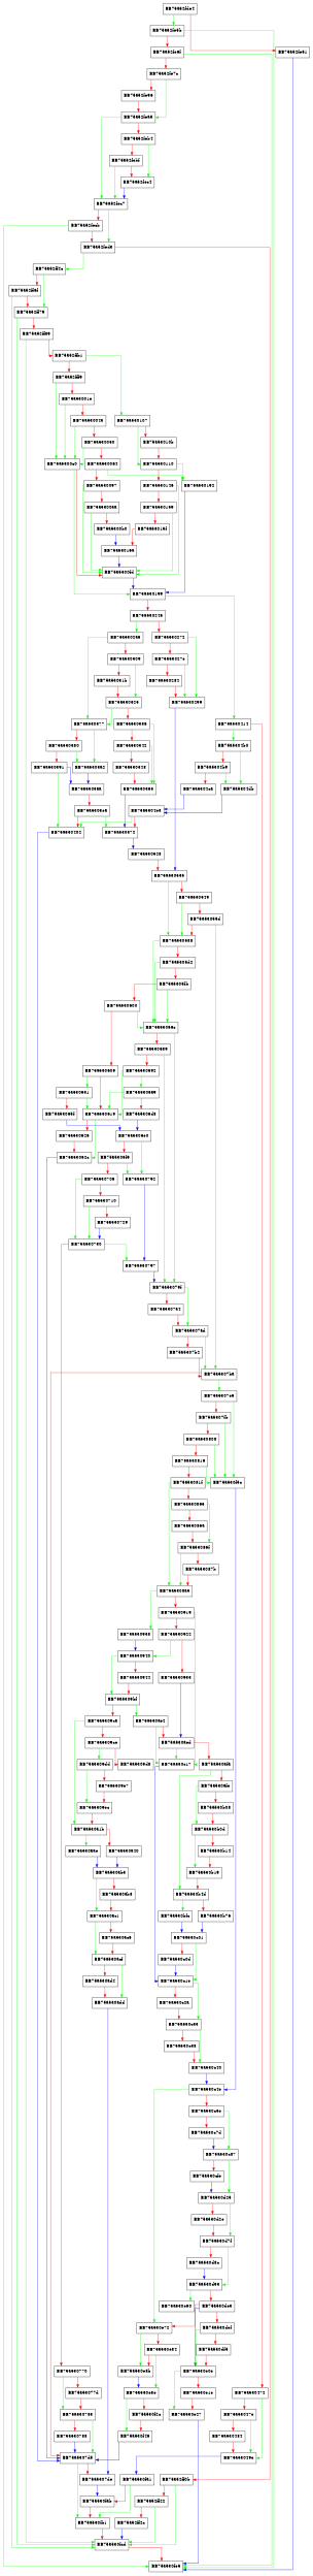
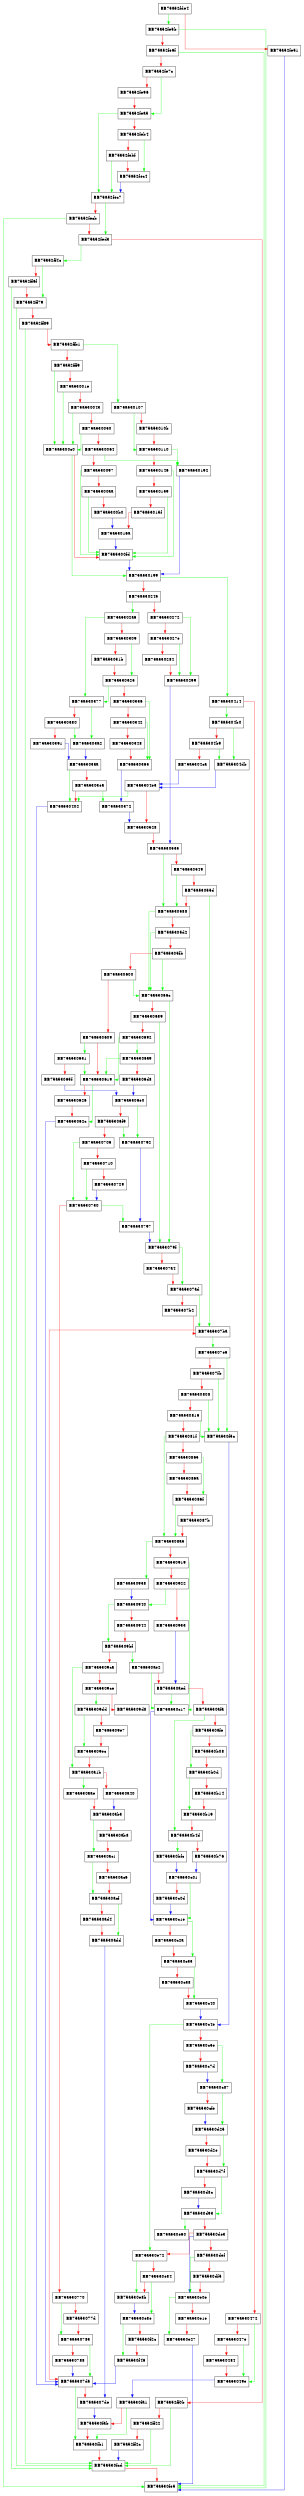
  digraph {
    splines=ortho
    node [shape=box]
    edge [color=red]
    BB75a52fde4
    BB75a52fe5b
    BB75a52fe51
    BB75a530fe5
    BB75a52fe6f
    BB75a52fe7c
    BB75a52fea5
    BB75a52fe96
    BB75a52fec7
    BB75a52feb4
    BB75a52fed3
    BB75a52fecb
    BB75a52fec4
    BB75a52febf
    BB75a52ff4c
    BB75a52ff0b
    BB75a52ff79
    BB75a52ff6f
    BB75a530fcd
    BB75a52ff22
    BB75a52ff89
    BB75a52ff2c
    BB75a52ffb1
    BB75a530107
    BB75a52fff9
    BB75a530110
    BB75a53010b
    BB75a5300c0
    BB75a53001e
    BB75a530192
    BB75a530146
    BB75a5300fd
    BB75a530199
    BB75a530043
    BB75a530414
    BB75a530245
    BB75a530050
    BB75a530064
    BB75a530097
    BB75a5300aa
    BB75a5300b0
    BB75a53016a
    BB75a5304b0
    BB75a530472
    BB75a5302a6
    BB75a530272
    BB75a530159
    BB75a53015f
    BB75a5304db
    BB75a5304b9
    BB75a53049e
    BB75a53047e
    BB75a530377
    BB75a530309
    BB75a530299
    BB75a53027e
    BB75a5303a2
    BB75a530380
    BB75a530325
    BB75a53031b
    BB75a530535
    BB75a530284
    BB75a530588
    BB75a530549
    BB75a53066c
    BB75a5305d2
    BB75a53055d
    BB75a5303aa
    BB75a530391
    BB75a530336
    BB75a530365
    BB75a530342
    BB75a530372
    BB75a530348
    BB75a530528
    BB75a530402
    BB75a5303ea
    BB75a5307d5
    BB75a530fb1
    BB75a5307de
    BB75a530fab
    BB75a5304e3
    BB75a5304ca
    BB75a530fa1
    BB75a530484
    BB75a53079f
    BB75a530689
    BB75a5305fb
    BB75a5307ba
    BB75a5307e6
    BB75a530f5c
    BB75a5307fb
    BB75a5307ad
    BB75a5307a4
    BB75a530692
    BB75a530600
    BB75a530609
    BB75a530631
    BB75a530619
    BB75a53065f
    BB75a53062c
    BB75a530626
    BB75a5306e0
    BB75a530792
    BB75a5306f9
    BB75a530797
    BB75a530706
    BB75a5307b2
    BB75a5306a9
    BB75a5306d8
    BB75a530730
    BB75a530710
    BB75a530770
    BB75a530729
    BB75a530783
    BB75a53077d
    BB75a530788
    BB75a530c4e
    BB75a530808
    BB75a530e72
    BB75a530c5e
    BB75a530816
    BB75a53081f
    BB75a5308a5
    BB75a530865
    BB75a530938
    BB75a530919
    BB75a53086f
    BB75a53086a
    BB75a530940
    BB75a530c17
    BB75a530922
    BB75a53087b
    BB75a5309bf
    BB75a530944
    BB75a530c1e
    BB75a530933
    BB75a530c33
    BB75a530c2a
    BB75a530aed
    BB75a530ae2
    BB75a5309ca
    BB75a530afa
    BB75a530b4d
    BB75a530afe
    BB75a530a1b
    BB75a5309ce
    BB75a530aae
    BB75a530a40
    BB75a5309dd
    BB75a5309d8
    BB75a530ab3
    BB75a5309ec
    BB75a5309e7
    BB75a530ac1
    BB75a530ab8
    BB75a530acf
    BB75a530ac6
    BB75a530add
    BB75a530ad4
    BB75a530bfc
    BB75a530b76
    BB75a530b0d
    BB75a530b08
    BB75a530c01
    BB75a530b19
    BB75a530b14
    BB75a530c0d
    BB75a530c40
    BB75a530c38
    BB75a530e8b
    BB75a530e84
    BB75a530c87
    BB75a530c7d
    BB75a530e8e
    BB75a530d25
    BB75a530cfe
    BB75a530d7f
    BB75a530d2e
    BB75a530d93
    BB75a530d8c
    BB75a530e60
    BB75a530de3
    BB75a530e0e
    BB75a530def
    BB75a530e27
    BB75a530e1e
    BB75a530df5
    BB75a530f46
    BB75a530f2c
    BB75a52fde4 -> BB75a52fe5b [color=green]
    BB75a52fde4 -> BB75a52fe51
    BB75a52fe5b -> BB75a530fe5 [color=green]
    BB75a52fe5b -> BB75a52fe6f
    BB75a52fe51 -> BB75a530fe5 [color=blue]
    BB75a52fe6f -> BB75a530fe5 [color=green]
    BB75a52fe6f -> BB75a52fe7c
    BB75a52fe7c -> BB75a52fea5 [color=green]
    BB75a52fe7c -> BB75a52fe96
    BB75a52fea5 -> BB75a52fec7 [color=green]
    BB75a52fea5 -> BB75a52feb4
    BB75a52fe96 -> BB75a52fea5
    BB75a52fec7 -> BB75a52fed3 [color=green]
    BB75a52fec7 -> BB75a52fecb
    BB75a52feb4 -> BB75a52fec4 [color=green]
    BB75a52feb4 -> BB75a52febf
    BB75a52fed3 -> BB75a52ff4c [color=green]
    BB75a52fed3 -> BB75a52ff0b
    BB75a52fecb -> BB75a530fe5 [color=green]
    BB75a52fecb -> BB75a52fed3
    BB75a52fec4 -> BB75a52fec7 [color=blue]
    BB75a52febf -> BB75a52fec7 [color=green]
    BB75a52febf -> BB75a52fec4
    BB75a52ff4c -> BB75a52ff79 [color=green]
    BB75a52ff4c -> BB75a52ff6f
    BB75a52ff0b -> BB75a530fcd [color=green]
    BB75a52ff0b -> BB75a52ff22
    BB75a52ff79 -> BB75a530fcd [color=green]
    BB75a52ff79 -> BB75a52ff89
    BB75a52ff6f -> BB75a52ff79
    BB75a52ff6f -> BB75a530fcd [color=green]
    BB75a530fcd -> BB75a530fe5
    BB75a52ff22 -> BB75a530fcd [color=green]
    BB75a52ff22 -> BB75a52ff2c
    BB75a52ff89 -> BB75a530fcd [color=green]
    BB75a52ff89 -> BB75a52ffb1
    BB75a52ff2c -> BB75a530fcd [color=blue]
    BB75a52ffb1 -> BB75a530107 [color=green]
    BB75a52ffb1 -> BB75a52fff9
    BB75a530107 -> BB75a530110 [color=green]
    BB75a530107 -> BB75a53010b
    BB75a52fff9 -> BB75a5300c0 [color=green]
    BB75a52fff9 -> BB75a53001e
    BB75a530110 -> BB75a530192 [color=green]
    BB75a530110 -> BB75a530146
    BB75a53010b -> BB75a530110
    BB75a5300c0 -> BB75a5300fd
    BB75a5300c0 -> BB75a530199 [color=green]
    BB75a53001e -> BB75a5300c0 [color=green]
    BB75a53001e -> BB75a530043
    BB75a530192 -> BB75a530199 [color=blue]
    BB75a530146 -> BB75a5300fd [color=green]
    BB75a530146 -> BB75a530159
    BB75a5300fd -> BB75a530199 [color=blue]
    BB75a530199 -> BB75a530414 [color=green]
    BB75a530199 -> BB75a530245
    BB75a530043 -> BB75a5300c0 [color=green]
    BB75a530043 -> BB75a530050
    BB75a530414 -> BB75a5304b0 [color=green]
    BB75a530414 -> BB75a530472
    BB75a530245 -> BB75a5302a6 [color=green]
    BB75a530245 -> BB75a530272
    BB75a530050 -> BB75a5300c0 [color=green]
    BB75a530050 -> BB75a530064
    BB75a530064 -> BB75a530192 [color=green]
    BB75a530064 -> BB75a530097
    BB75a530097 -> BB75a5300fd [color=green]
    BB75a530097 -> BB75a5300aa
    BB75a5300aa -> BB75a5300fd [color=green]
    BB75a5300aa -> BB75a5300b0
    BB75a5300b0 -> BB75a53016a [color=blue]
    BB75a53016a -> BB75a5300fd [color=blue]
    BB75a5304b0 -> BB75a5304db [color=green]
    BB75a5304b0 -> BB75a5304b9
    BB75a530472 -> BB75a53049e [color=green]
    BB75a530472 -> BB75a53047e
    BB75a5302a6 -> BB75a530377 [color=green]
    BB75a5302a6 -> BB75a530309
    BB75a530272 -> BB75a530299 [color=green]
    BB75a530272 -> BB75a53027e
    BB75a530159 -> BB75a5300fd [color=green]
    BB75a530159 -> BB75a53015f
    BB75a53015f -> BB75a53016a
    BB75a5304db -> BB75a5304e3 [color=blue]
    BB75a5304b9 -> BB75a5304db [color=green]
    BB75a5304b9 -> BB75a5304ca
    BB75a53049e -> BB75a530fa1 [color=blue]
    BB75a53047e -> BB75a53049e [color=green]
    BB75a53047e -> BB75a530484
    BB75a530377 -> BB75a5303a2 [color=green]
    BB75a530377 -> BB75a530380
    BB75a530309 -> BB75a530325 [color=green]
    BB75a530309 -> BB75a53031b
    BB75a530299 -> BB75a530535 [color=blue]
    BB75a53027e -> BB75a530299 [color=green]
    BB75a53027e -> BB75a530284
    BB75a5303a2 -> BB75a5303aa [color=blue]
    BB75a530380 -> BB75a5303a2 [color=green]
    BB75a530380 -> BB75a530391
    BB75a530325 -> BB75a530377 [color=green]
    BB75a530325 -> BB75a530336
    BB75a53031b -> BB75a530325
    BB75a530535 -> BB75a530588 [color=green]
    BB75a530535 -> BB75a530549
    BB75a530284 -> BB75a530299
    BB75a530588 -> BB75a53066c [color=green]
    BB75a530588 -> BB75a5305d2
    BB75a530549 -> BB75a530588 [color=green]
    BB75a530549 -> BB75a53055d
    BB75a53066c -> BB75a53079f [color=green]
    BB75a53066c -> BB75a530689
    BB75a5305d2 -> BB75a53066c [color=green]
    BB75a5305d2 -> BB75a5305fb
    BB75a53055d -> BB75a530588
    BB75a53055d -> BB75a5307ba [color=green]
-   BB75a530391 -> BB75a530402 [color=green]
+   BB75a5303aa -> BB75a530402 [color=green]
    BB75a5303aa -> BB75a5303ea
    BB75a530391 -> BB75a5303aa [color=blue]
    BB75a530336 -> BB75a530365 [color=green]
    BB75a530336 -> BB75a530342
    BB75a530365 -> BB75a530372 [color=blue]
    BB75a530342 -> BB75a530365 [color=green]
    BB75a530342 -> BB75a530348
    BB75a530372 -> BB75a530528 [color=blue]
    BB75a530348 -> BB75a530365
    BB75a530528 -> BB75a530535
    BB75a530402 -> BB75a5307d5 [color=blue]
    BB75a5303ea -> BB75a530372 [color=green]
    BB75a5303ea -> BB75a530402
    BB75a5307d5 -> BB75a530fb1 [color=green]
    BB75a5307d5 -> BB75a5307de
    BB75a530fb1 -> BB75a530fcd
    BB75a5307de -> BB75a530fab [color=blue]
    BB75a530fab -> BB75a530fb1
-   BB75a5304e3 -> BB75a530372
+   BB75a5304e3 -> BB75a530528
    BB75a5304e3 -> BB75a530402 [color=green]
    BB75a5304ca -> BB75a5304e3 [color=blue]
    BB75a530fa1 -> BB75a530fb1 [color=green]
    BB75a530fa1 -> BB75a530fab
    BB75a530484 -> BB75a53049e
    BB75a53079f -> BB75a5307ad [color=green]
    BB75a53079f -> BB75a5307a4
    BB75a530689 -> BB75a53079f [color=green]
    BB75a530689 -> BB75a530692
    BB75a5305fb -> BB75a53066c [color=green]
    BB75a5305fb -> BB75a530600
    BB75a5307ba -> BB75a5307d5
    BB75a5307ba -> BB75a5307e6 [color=green]
    BB75a5307e6 -> BB75a530f5c [color=green]
    BB75a5307e6 -> BB75a5307fb
    BB75a530f5c -> BB75a530c4e [color=blue]
    BB75a5307fb -> BB75a530f5c [color=green]
    BB75a5307fb -> BB75a530808
    BB75a5307ad -> BB75a5307ba [color=green]
    BB75a5307ad -> BB75a5307b2
    BB75a5307a4 -> BB75a5307ad
    BB75a530692 -> BB75a530619 [color=green]
    BB75a530692 -> BB75a5306a9 [color=green]
    BB75a530600 -> BB75a53066c [color=green]
    BB75a530600 -> BB75a530609
    BB75a530609 -> BB75a530631 [color=green]
    BB75a530609 -> BB75a530619
    BB75a530631 -> BB75a530619 [color=green]
    BB75a530631 -> BB75a53065f
    BB75a530619 -> BB75a53062c [color=green]
    BB75a530619 -> BB75a530626
    BB75a53065f -> BB75a5306e0 [color=blue]
    BB75a53062c -> BB75a5307d5 [color=blue]
    BB75a530626 -> BB75a53062c
    BB75a5306e0 -> BB75a530792 [color=green]
    BB75a5306e0 -> BB75a5306f9
    BB75a530792 -> BB75a530797 [color=blue]
    BB75a5306f9 -> BB75a530792 [color=green]
    BB75a5306f9 -> BB75a530706
    BB75a530797 -> BB75a53079f [color=blue]
    BB75a530706 -> BB75a530730 [color=green]
    BB75a530706 -> BB75a530710
    BB75a5307b2 -> BB75a5307ba
    BB75a5306a9 -> BB75a530619 [color=green]
    BB75a5306a9 -> BB75a5306d8
    BB75a5306d8 -> BB75a5306e0 [color=blue]
    BB75a530730 -> BB75a530797 [color=green]
    BB75a530730 -> BB75a530770
    BB75a530710 -> BB75a530730 [color=green]
    BB75a530710 -> BB75a530729
    BB75a530770 -> BB75a530783 [color=green]
    BB75a530770 -> BB75a53077d
    BB75a530729 -> BB75a530730 [color=blue]
    BB75a530783 -> BB75a5307d5 [color=green]
    BB75a530783 -> BB75a530788
    BB75a53077d -> BB75a530783
    BB75a530788 -> BB75a5307d5 [color=blue]
    BB75a530c4e -> BB75a530e72 [color=green]
    BB75a530c4e -> BB75a530c5e
    BB75a530808 -> BB75a530f5c [color=green]
    BB75a530808 -> BB75a530816
    BB75a530e72 -> BB75a530e8b [color=green]
    BB75a530e72 -> BB75a530e84
    BB75a530c5e -> BB75a530c87 [color=green]
    BB75a530c5e -> BB75a530c7d
    BB75a530816 -> BB75a530f5c [color=green]
    BB75a530816 -> BB75a53081f
    BB75a53081f -> BB75a5308a5 [color=green]
    BB75a53081f -> BB75a530865
    BB75a5308a5 -> BB75a530938 [color=green]
    BB75a5308a5 -> BB75a530919
    BB75a530865 -> BB75a53086f [color=green]
    BB75a530865 -> BB75a53086a
    BB75a530938 -> BB75a530940 [color=blue]
    BB75a530919 -> BB75a530c17 [color=green]
    BB75a530919 -> BB75a530922
    BB75a53086f -> BB75a5308a5 [color=green]
    BB75a53086f -> BB75a53087b
    BB75a53086a -> BB75a53086f
    BB75a530940 -> BB75a5309bf [color=green]
    BB75a530940 -> BB75a530944
    BB75a530c17 -> BB75a530c1e [color=blue]
    BB75a530922 -> BB75a530940 [color=green]
    BB75a530922 -> BB75a530933
    BB75a53087b -> BB75a5308a5
    BB75a5309bf -> BB75a530ae2 [color=green]
    BB75a5309bf -> BB75a5309ca
    BB75a530944 -> BB75a5309bf
    BB75a530c1e -> BB75a530c33 [color=green]
    BB75a530c1e -> BB75a530c2a
    BB75a530933 -> BB75a530aed [color=blue]
    BB75a530c33 -> BB75a530c40 [color=green]
    BB75a530c33 -> BB75a530c38
    BB75a530c2a -> BB75a530c33
    BB75a530aed -> BB75a530c17 [color=green]
    BB75a530aed -> BB75a530afa
    BB75a530ae2 -> BB75a530c17 [color=green]
    BB75a530ae2 -> BB75a530aed
    BB75a5309ca -> BB75a530a1b [color=green]
    BB75a5309ca -> BB75a5309ce
    BB75a530afa -> BB75a530b4d [color=green]
    BB75a530afa -> BB75a530afe
    BB75a530b4d -> BB75a530bfc [color=green]
    BB75a530b4d -> BB75a530b76
    BB75a530afe -> BB75a530b0d [color=green]
    BB75a530afe -> BB75a530b08
    BB75a530a1b -> BB75a530aae [color=green]
    BB75a530a1b -> BB75a530a40
    BB75a5309ce -> BB75a5309dd [color=green]
    BB75a5309ce -> BB75a5309d8
-   BB75a530aae -> BB75a530ab3 [color=blue]
+   BB75a530aae -> BB75a530ab3
    BB75a530a40 -> BB75a530ab3 [color=blue]
    BB75a5309dd -> BB75a5309ec [color=green]
    BB75a5309dd -> BB75a5309e7
    BB75a530ab3 -> BB75a530ac1 [color=green]
    BB75a530ab3 -> BB75a530ab8
    BB75a5309ec -> BB75a530a1b
    BB75a5309e7 -> BB75a5309ec
    BB75a530ac1 -> BB75a530acf [color=green]
    BB75a530ac1 -> BB75a530ac6
    BB75a530ab8 -> BB75a530ac1
    BB75a530acf -> BB75a530add [color=green]
    BB75a530acf -> BB75a530ad4
    BB75a530ac6 -> BB75a530acf
    BB75a530add -> BB75a5307de [color=blue]
    BB75a530ad4 -> BB75a530add
    BB75a530bfc -> BB75a530c01 [color=blue]
    BB75a530b76 -> BB75a530c01 [color=blue]
    BB75a530b0d -> BB75a530b19 [color=green]
    BB75a530b0d -> BB75a530b14
    BB75a530b08 -> BB75a530b0d
    BB75a530c01 -> BB75a530c1e [color=green]
    BB75a530c01 -> BB75a530c0d
    BB75a530b19 -> BB75a530b4d
    BB75a530b14 -> BB75a530b19
    BB75a530c0d -> BB75a530c1e [color=blue]
    BB75a530c40 -> BB75a530c4e [color=blue]
    BB75a530c38 -> BB75a530c40
    BB75a530e8b -> BB75a530e8e [color=blue]
    BB75a530e84 -> BB75a530e8b
    BB75a530e84 -> BB75a530e8e [color=green]
    BB75a530c87 -> BB75a530d25 [color=green]
    BB75a530c87 -> BB75a530cfe
    BB75a530c7d -> BB75a530c87 [color=blue]
    BB75a530e8e -> BB75a530f46 [color=green]
    BB75a530e8e -> BB75a530f2c
    BB75a530d25 -> BB75a530d7f [color=green]
    BB75a530d25 -> BB75a530d2e
    BB75a530cfe -> BB75a530d25 [color=blue]
    BB75a530d7f -> BB75a530d93 [color=green]
    BB75a530d7f -> BB75a530d8c
    BB75a530d2e -> BB75a530d7f
    BB75a530d93 -> BB75a530e60 [color=green]
    BB75a530d93 -> BB75a530de3
    BB75a530d8c -> BB75a530d93 [color=blue]
    BB75a530de3 -> BB75a530e72
    BB75a530de3 -> BB75a530e0e [color=blue]
    BB75a530de3 -> BB75a530def
    BB75a530e0e -> BB75a530e27 [color=green]
    BB75a530e0e -> BB75a530e1e
    BB75a530def -> BB75a530e0e [color=green]
    BB75a530def -> BB75a530df5
    BB75a530e27 -> BB75a530fe5 [color=blue]
    BB75a530e1e -> BB75a530e27
    BB75a530df5 -> BB75a530e0e
    BB75a530f46 -> BB75a5307d5 [color=blue]
    BB75a530f2c -> BB75a530f46
  }
